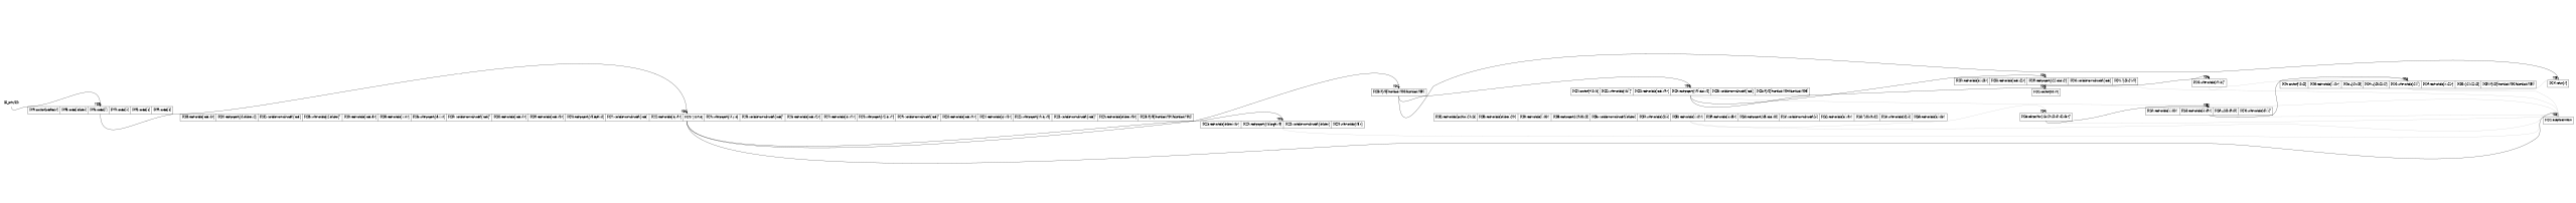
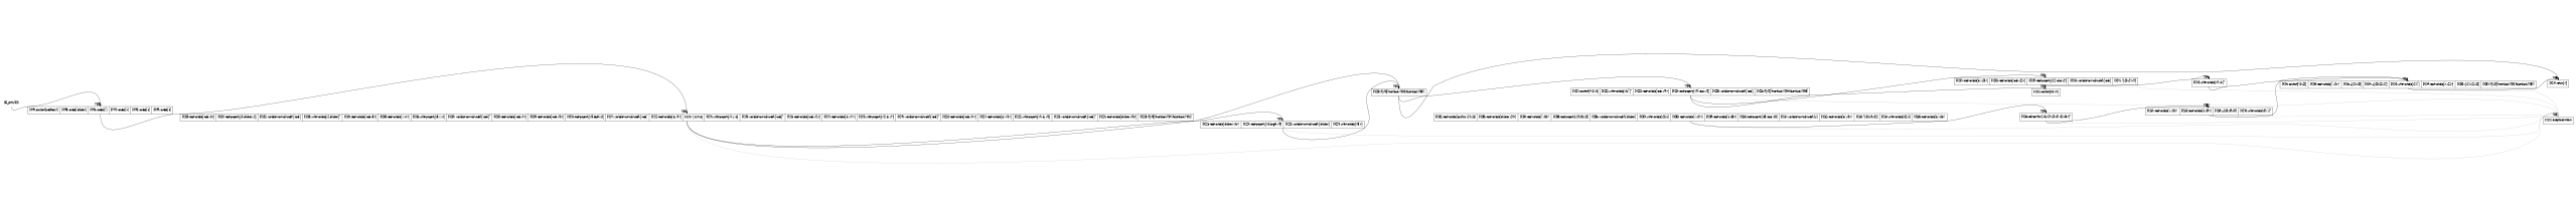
  digraph {
    fontname="Patrick Hand"
    rankdir=LR
    node [fontname="Patrick Hand" shape=record]
    edge [fontname="Patrick Hand" headport=n tailport=s]
    n1 [label=BB_entry1024 shape=none]
    n2 [label="{37194: constant[undefined,v1]|37195: vardecl['children']|37196: vardecl['i']|37197: vardecl['n']|37198: vardecl['c']|37199: vardecl['d']}"]
    n3 [label="{37200: read-variable['node',v3,-]|37201: read-property[v3,'children',v2]|37202: \<variable-non-null-undef\>['node']|37203: write-variable[v2,'children']*|37204: read-variable['node',v5,-]|37205: read-variable['x',v4,-]|37206: write-property[v5,'x',v4]|37207: \<variable-non-null-undef\>['node']*|37208: read-variable['node',v7,-]|37209: read-variable['node',v10,-]|37210: read-property[v10,'depth',v8]|37211: \<variable-non-null-undef\>['node']|37212: read-variable['dy',v9,-]|37213: *[v8,v9,v6]|37214: write-property[v7,'y',v6]|37215: \<variable-non-null-undef\>['node']*|37216: read-variable['node',v12,-]|37217: read-variable['dx',v11,-]|37218: write-property[v12,'dx',v11]|37219: \<variable-non-null-undef\>['node']*|37220: read-variable['node',v14,-]|37221: read-variable['dy',v13,-]|37222: write-property[v14,'dy',v13]|37223: \<variable-non-null-undef\>['node']*|37224: read-variable['children',v15,-]|37225: if[v15](true-block:11041,false-block:11042)}"]
    n4 [label="{37230: if[v15](true-block:11043,false-block:11051)}"]
    n5 [label="{37226: read-variable['children',v16,-]|37227: read-property[v16,'length',v15]|37228: \<variable-non-null-undef\>['children']|37229: write-variable[v15,'n']}"]
    n6 [label="{37272: exceptional-return}"]
    n7 [label="{37231: constant[-1.0,v16]|37232: write-variable[v16,'i']*|37233: read-variable['node',v19,-]|37234: read-property[v19,'value',v18]|37235: \<variable-non-null-undef\>['node']|37236: if[v18](true-block:11044,false-block:11045)}"]
    n8 [label="{37271: return[v1]}"]
    n9 [label="{37237: read-variable['dx',v20,-]|37238: read-variable['node',v22,-]|37239: read-property[v22,'value',v21]|37240: \<variable-non-null-undef\>['node']|37241: /[v20,v21,v17]}"]
    n10 [label="{37242: constant[0.0,v17]}"]
    n11 [label="{37243: write-variable[v17,'dx']*}"]
    n12 [label="{37244: constant[1.0,v23]|37245: read-variable['i',v24,-]|37246: +[v24,v25]|37247: +[v25,v23,v21]|37248: write-variable[v21,'i']|37249: read-variable['n',v22,-]|37250: \<[v21,v22,v20]|37251: if[v20](true-block:11048,false-block:11051)}"]
    n13 [label="{37252: read-variable['position',v27,v26]|37253: read-variable['children',v29,-]|37254: read-variable['i',v30,-]|37255: read-property[v29,v30,v28]|37256: \<variable-non-null-undef\>['children']|37257: write-variable[v28,'c']|37258: read-variable['x',v31,-]|37259: read-variable['c',v35,-]|37260: read-property[v35,'value',v33]|37261: \<variable-non-null-undef\>['c']|37262: read-variable['dx',v34,-]|37263: *[v33,v34,v32]|37264: write-variable[v32,'d']|37265: read-variable['dy',v36,-]}"]
    n14 [label="{37266: call-position [v26,v27,v28,v31,v32,v36,-]*}"]
    n15 [label="{37267: read-variable['x',v38,-]|37268: read-variable['d',v39,-]|37269: +[v38,v39,v37]|37270: write-variable[v37,'x']*}"]
    n1 -> n2 [headlabel="    11039"]
    n2 -> n3 [headlabel="      11040"]
    n3 -> n4 [headlabel="      11042"]
    n3 -> n5 [headlabel="      11041"]
-   n3 -> n6 [color=black headlabel="      11052"]
+   n3 -> n6 [color=gray headlabel="      11052"]
    n4 -> n7 [headlabel="      11043"]
    n4 -> n8 [headlabel="      11051"]
+   n5 -> n4
    n5 -> n6 [color=gray]
    n7 -> n6 [color=gray]
    n7 -> n9 [headlabel="      11044"]
    n7 -> n10 [headlabel="      11045"]
    n9 -> n6 [color=gray]
    n9 -> n11 [headlabel="      11046"]
-   n11 -> n12 [headlabel="      11047" color=gray]
+   n11 -> n12 [headlabel="      11047"]
    n12 -> n6 [color=gray]
-   n12 -> n8 [color=gray]
+   n12 -> n8
    n13 -> n6 [color=gray]
-   n13 -> n14 [headlabel="      11049" color=gray]
+   n13 -> n14 [headlabel="      11049"]
    n14 -> n6 [color=gray]
    n14 -> n15 [headlabel="      11050"]
    n15 -> n6 [color=gray]
    n15 -> n12
  }
